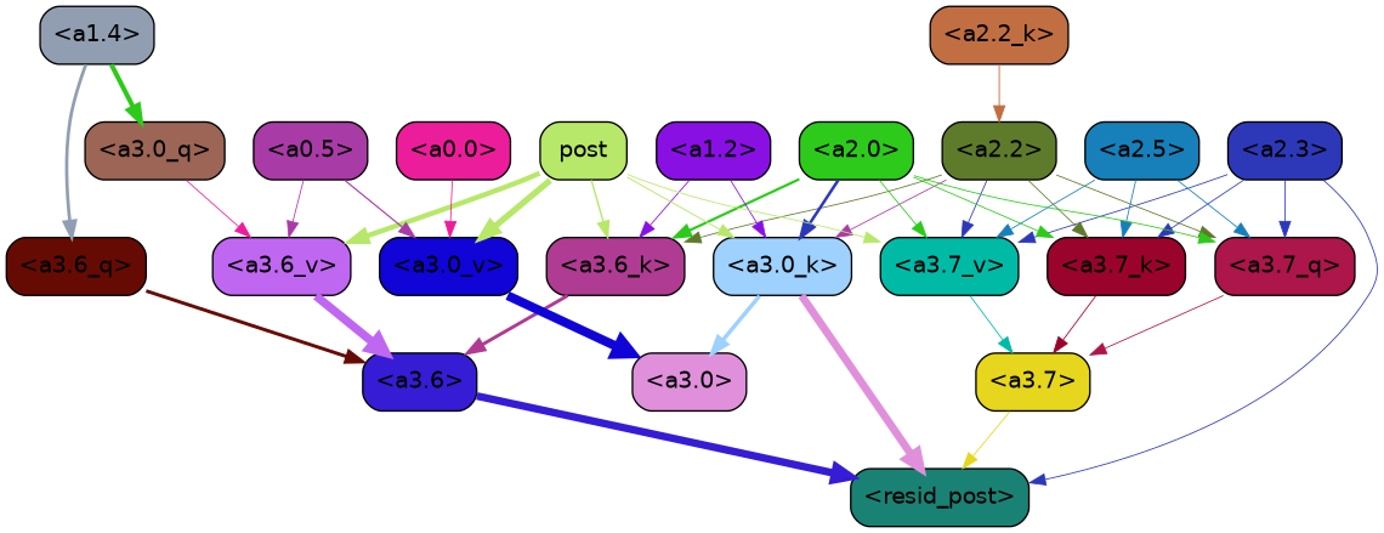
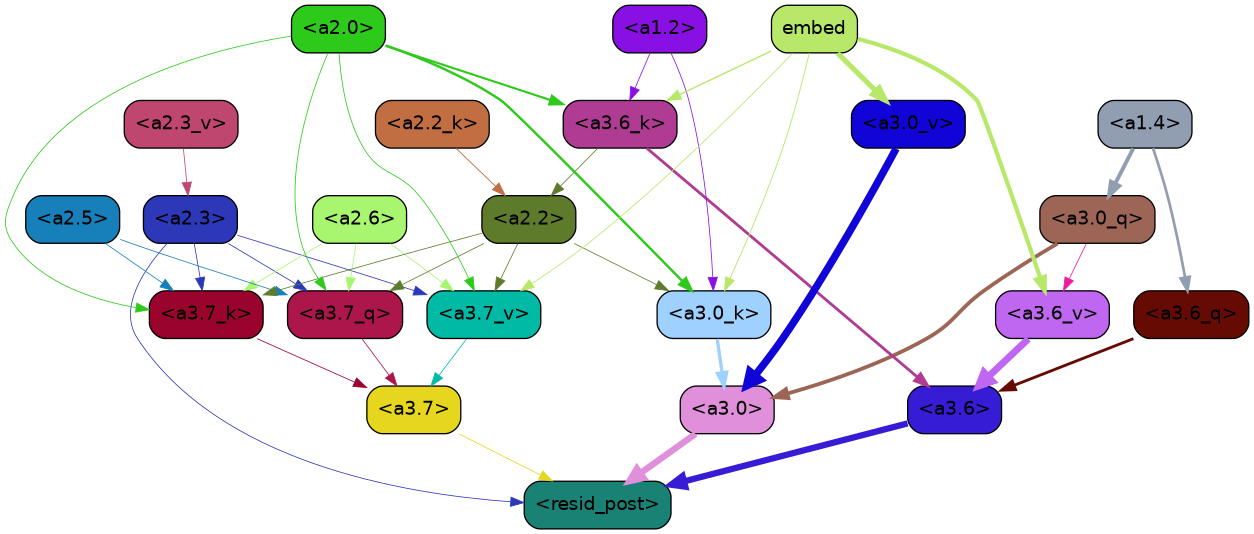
  strict digraph {
    fontname="DejaVu Sans"
    splines=true
    node [color=black fontname="DejaVu Sans" shape=box style="filled, rounded"]
    edge [color="#5e7b2c" fontname="DejaVu Sans" penwidth=0.6]
    "<a3.7>" [fillcolor="#e6d61d"]
    "<resid_post>" [fillcolor="#1a8274"]
    "<a3.6>" [fillcolor="#361cd4"]
    "<a3.0>" [fillcolor="#e090db"]
    "<a2.3>" [fillcolor="#2d38b9"]
    "<a3.7_q>" [fillcolor="#ac164a"]
    "<a3.7_k>" [fillcolor="#9a042c"]
    "<a3.7_v>" [fillcolor="#01baa5"]
    "<a3.6_q>" [fillcolor="#660b04"]
    "<a3.0_q>" [fillcolor="#9c6556"]
    "<a3.6_v>" [fillcolor="#c067f1"]
    "<a3.6_k>" [fillcolor="#af3c92"]
    "<a3.0_k>" [fillcolor="#9ed1fe"]
    "<a3.0_v>" [fillcolor="#1004d7"]
+   "<a2.6>" [fillcolor="#a8f670"]
    "<a2.5>" [fillcolor="#177fb9"]
    "<a2.2>" [fillcolor="#5e7b2c"]
    "<a2.0>" [fillcolor="#2dca1b"]
    "<a1.4>" [fillcolor="#919eb2"]
    "<a1.2>" [fillcolor="#8910e3"]
-   embed [fillcolor="#b7e86a" label=post]
-   "<a0.5>" [fillcolor="#a93ba7"]
-   "<a0.0>" [fillcolor="#ec1d9a"]
+   embed [fillcolor="#b7e86a"]
    "<a2.2_k>" [fillcolor="#c16e43"]
+   "<a2.3_v>" [fillcolor="#be466f"]
    "<a3.7>" -> "<resid_post>" [color="#e6d61d"]
    "<a3.6>" -> "<resid_post>" [color="#361cd4" penwidth=4.751592040061951]
-   "<a3.0_k>" -> "<resid_post>" [color="#e090db" penwidth=4.904066681861877]
+   "<a3.0>" -> "<resid_post>" [color="#e090db" penwidth=4.904066681861877]
    "<a2.3>" -> "<resid_post>" [color="#2d38b9"]
    "<a2.3>" -> "<a3.7_q>" [color="#2d38b9"]
    "<a2.3>" -> "<a3.7_k>" [color="#2d38b9"]
    "<a2.3>" -> "<a3.7_v>" [color="#2d38b9"]
    "<a3.7_q>" -> "<a3.7>" [color="#ac164a"]
    "<a3.7_k>" -> "<a3.7>" [color="#9a042c"]
    "<a3.7_v>" -> "<a3.7>" [color="#01baa5"]
    "<a3.6_q>" -> "<a3.6>" [color="#660b04" penwidth=2.160832464694977]
+   "<a3.0_q>" -> "<a3.0>" [color="#9c6556" penwidth=2.870753765106201]
    "<a3.0_q>" -> "<a3.6_v>" [color="#ec1d9a"]
    "<a3.6_v>" -> "<a3.6>" [color="#c067f1" penwidth=5.297133803367615]
    "<a3.6_k>" -> "<a3.6>" [color="#af3c92" penwidth=2.13908451795578]
    "<a3.0_k>" -> "<a3.0>" [color="#9ed1fe" penwidth=2.520303964614868]
    "<a3.0_v>" -> "<a3.0>" [color="#1004d7" penwidth=5.680712580680847]
+   "<a2.6>" -> "<a3.7_q>" [color="#a8f670"]
+   "<a2.6>" -> "<a3.7_k>" [color="#a8f670"]
+   "<a2.6>" -> "<a3.7_v>" [color="#a8f670"]
    "<a2.5>" -> "<a3.7_q>" [color="#177fb9"]
    "<a2.5>" -> "<a3.7_k>" [color="#177fb9"]
-   "<a2.5>" -> "<a3.7_v>" [color="#177fb9"]
    "<a2.2>" -> "<a3.7_q>"
    "<a2.2>" -> "<a3.7_k>"
-   "<a2.2>" -> "<a3.7_v>" [color="#2d38b9"]
-   "<a2.2>" -> "<a3.6_k>"
-   "<a2.2>" -> "<a3.0_k>" [color="#a93ba7"]
+   "<a2.2>" -> "<a3.7_v>"
+   "<a3.6_k>" -> "<a2.2>"
+   "<a2.2>" -> "<a3.0_k>"
    "<a2.0>" -> "<a3.7_q>" [color="#2dca1b"]
    "<a2.0>" -> "<a3.7_k>" [color="#2dca1b"]
    "<a2.0>" -> "<a3.7_v>" [color="#2dca1b"]
    "<a2.0>" -> "<a3.6_k>" [color="#2dca1b" penwidth=1.5897698998451233]
-   "<a2.0>" -> "<a3.0_k>" [color="#2d38b9" penwidth=1.8405593037605286]
+   "<a2.0>" -> "<a3.0_k>" [color="#2dca1b" penwidth=1.8405593037605286]
    "<a1.4>" -> "<a3.6_q>" [color="#919eb2" penwidth=2.038943290710449]
-   "<a1.4>" -> "<a3.0_q>" [color="#2dca1b" penwidth=2.9756359085440636]
+   "<a1.4>" -> "<a3.0_q>" [color="#919eb2" penwidth=2.9756359085440636]
    "<a1.2>" -> "<a3.6_k>" [color="#8910e3"]
    "<a1.2>" -> "<a3.0_k>" [color="#8910e3"]
    embed -> "<a3.7_v>" [color="#b7e86a"]
    embed -> "<a3.6_v>" [color="#b7e86a" penwidth=3.1840110421180725]
    embed -> "<a3.6_k>" [color="#b7e86a" penwidth=1.046662151813507]
    embed -> "<a3.0_k>" [color="#b7e86a" penwidth=0.6800519227981567]
    embed -> "<a3.0_v>" [color="#b7e86a" penwidth=3.9005755856633186]
-   "<a0.5>" -> "<a3.6_v>" [color="#a93ba7"]
-   "<a0.5>" -> "<a3.0_v>" [color="#a93ba7" penwidth=0.8493617177009583]
-   "<a0.0>" -> "<a3.0_v>" [color="#ec1d9a"]
    "<a2.2_k>" -> "<a2.2>" [color="#c16e43" penwidth=0.6862771511077881]
+   "<a2.3_v>" -> "<a2.3>" [color="#be466f"]
  }
